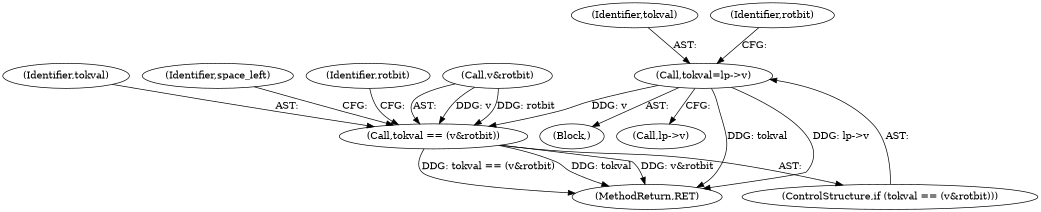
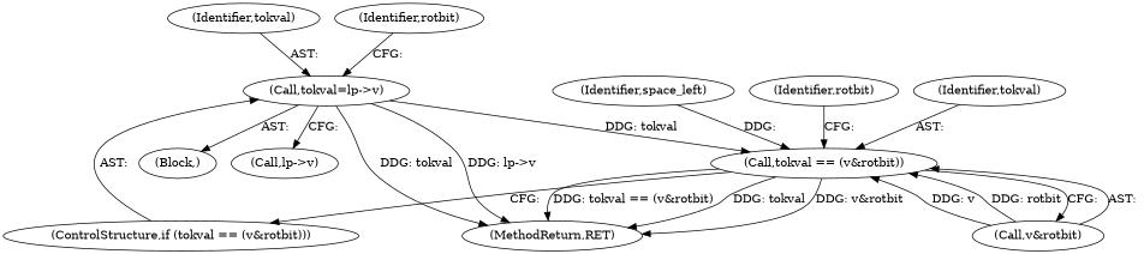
  digraph {
    n1 [label="(Call,tokval=lp->v)"]
    n2 [label="(Call,tokval == (v&rotbit))"]
    n3 [label="(Block,)"]
    n4 [label="(Call,lp->v)"]
    n5 [label="(MethodReturn,RET)"]
    n6 [label="(Call,v&rotbit)"]
    n7 [label="(ControlStructure,if (tokval == (v&rotbit)))"]
    n8 [label="(Identifier,tokval)"]
    n9 [label="(Identifier,tokval)"]
    n10 [label="(Identifier,space_left)"]
    n11 [label="(Identifier,rotbit)"]
    n12 [label="(Identifier,rotbit)"]
-   n1 -> n2 [label="DDG: v"]
+   n1 -> n2 [label="DDG: tokval"]
    n1 -> n3 [label="AST: "]
    n1 -> n4 [label="CFG: "]
    n1 -> n5 [label="DDG: tokval"]
    n1 -> n5 [label="DDG: lp->v"]
    n2 -> n5 [label="DDG: tokval == (v&rotbit)"]
    n2 -> n5 [label="DDG: tokval"]
    n2 -> n5 [label="DDG: v&rotbit"]
-   n2 -> n7 [label="AST: "]
+   n2 -> n6 [label="CFG: "]
+   n2 -> n7 [label="CFG: "]
    n6 -> n2 [label="AST: "]
    n6 -> n2 [label="DDG: v"]
    n6 -> n2 [label="DDG: rotbit"]
    n7 -> n1 [label="AST: "]
    n8 -> n1 [label="AST: "]
    n9 -> n2 [label="AST: "]
-   n10 -> n2 [label="CFG: "]
+   n10 -> n2 [label="DDG: "]
    n11 -> n2 [label="CFG: "]
    n12 -> n1 [label="CFG: "]
  }
